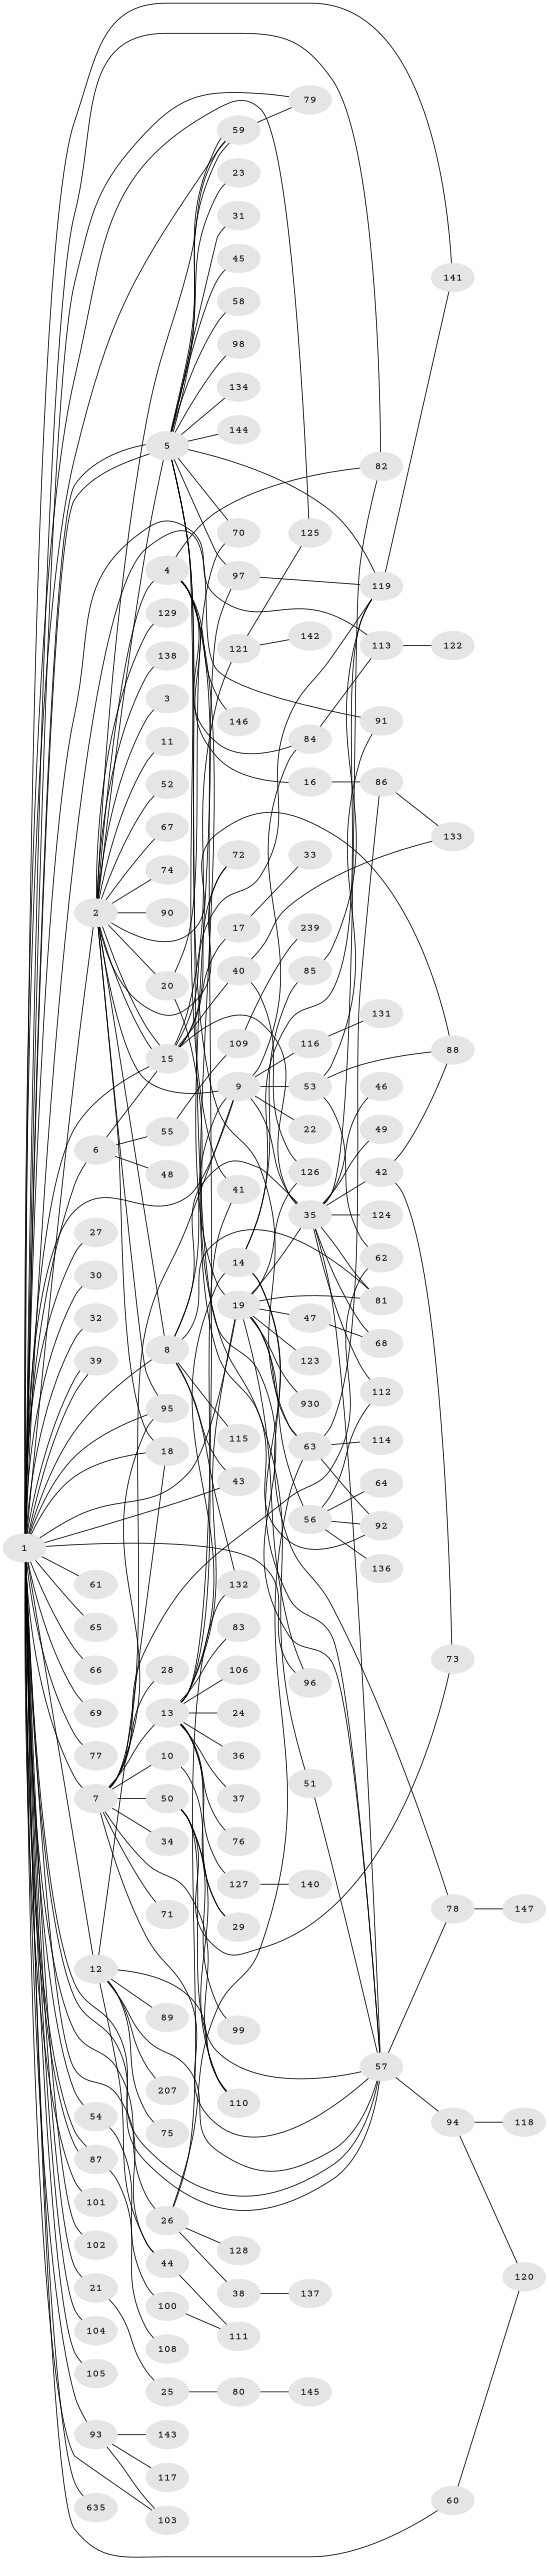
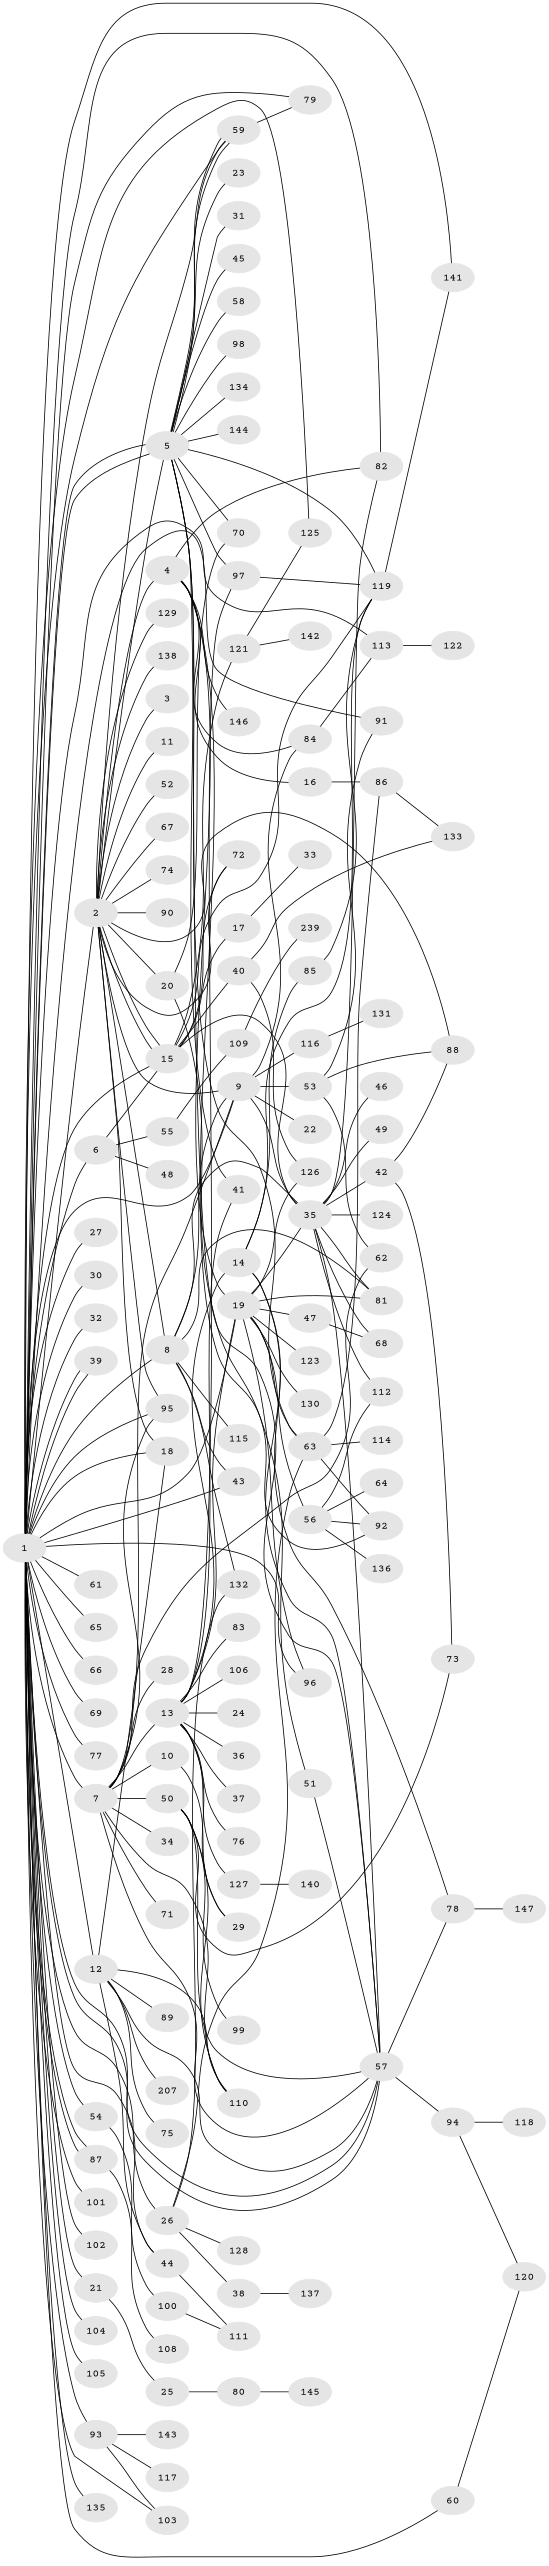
  graph {
    fontname="Courier Prime"
    rankdir=LR
    node [color=gray90 fontname="Courier Prime" style=filled]
    edge [fontname="Courier Prime"]
    1
    2
    5
    6
    7
    8
    9
    12
    15
    18
    19
    21
    26
    27
    30
    32
    39
    43
    44
    54
    57
    59
    60
    61
    65
    66
    69
    77
    79
    82
    87
    91
    93
    95
    96
    101
    102
    103
    104
    105
    113
    125
-   135 [label=635]
+   135
    141
    3
    4
    11
    20
    52
    67
    72
    74
    88
    90
    129
    138
    23
    31
    41
    45
    58
    63
    97
    98
    119
    134
    144
    70
    48
    55
    10
    13
    28
    34
    50
    62
    71
    110
    35
    81
    115
    132
    84
    22
    53
    116
    75
    89
    n89 [label=207]
    17
    40
    121
    47
    56
    123
    126
-   130 [label=930]
+   130
    25
    38
    128
    111
    100
    78
    94
    120
    108
    117
    143
    122
    16
    51
    146
    92
    86
    42
    46
    49
    68
    112
    124
    114
    109
    29
    14
    24
    36
    37
    76
    83
    106
    127
    73
    99
    131
    85
    140
    147
    33
    133
    142
    64
    136
    80
    145
    137
    n146 [label=239]
    118
    1 -- 2
    1 -- 5
    1 -- 5
    1 -- 6
    1 -- 7
    1 -- 8
    1 -- 9
    1 -- 12
    1 -- 15
    1 -- 18
    1 -- 19
    1 -- 21
    1 -- 26
    1 -- 27
    1 -- 30
    1 -- 32
    1 -- 39
    1 -- 39
    1 -- 43
    1 -- 44
    1 -- 54
    1 -- 57
    1 -- 57
    1 -- 59
    1 -- 60
    1 -- 61
    1 -- 65
    1 -- 66
    1 -- 69
    1 -- 77
    1 -- 79
    1 -- 82
    1 -- 87
    1 -- 87
    1 -- 91
    1 -- 93
    1 -- 95
    1 -- 96
    1 -- 101
    1 -- 102
    1 -- 103
    1 -- 104
    1 -- 105
    1 -- 113
    1 -- 125
    1 -- 135
    1 -- 141
    2 -- 5
    2 -- 8
    2 -- 9
    2 -- 15
    2 -- 15
    2 -- 18
    2 -- 59
    2 -- 95
    2 -- 3
    2 -- 4
    2 -- 11
    2 -- 20
    2 -- 52
    2 -- 67
    2 -- 72
    2 -- 74
    2 -- 88
    2 -- 90
    2 -- 129
    2 -- 138
    5 -- 57
    5 -- 59
    5 -- 59
    5 -- 23
    5 -- 31
    5 -- 41
    5 -- 45
    5 -- 58
    5 -- 63
    5 -- 97
    5 -- 98
    5 -- 119
    5 -- 134
    5 -- 144
    5 -- 70
    6 -- 15
    6 -- 48
    6 -- 55
    7 -- 9
    7 -- 57
    7 -- 95
    7 -- 10
    7 -- 13
    7 -- 28
    7 -- 34
    7 -- 50
    7 -- 62
    7 -- 71
    7 -- 110
    8 -- 9
    8 -- 43
    8 -- 35
    8 -- 81
    8 -- 115
    8 -- 132
    9 -- 35
    9 -- 84
    9 -- 22
    9 -- 53
    9 -- 116
    12 -- 18
    12 -- 44
    12 -- 57
    12 -- 110
    12 -- 75
    12 -- 89
    12 -- n89
    15 -- 72
    15 -- 119
    15 -- 35
    15 -- 17
    15 -- 40
    15 -- 121
    19 -- 96
    19 -- 63
    19 -- 35
    19 -- 81
    19 -- 47
    19 -- 56
    19 -- 123
    19 -- 126
    19 -- 130
    21 -- 25
    26 -- 63
    26 -- 132
    26 -- 38
    26 -- 128
    44 -- 111
    54 -- 100
    57 -- 78
    57 -- 94
    59 -- 79
    60 -- 120
    87 -- 108
    93 -- 103
    93 -- 117
    93 -- 143
    113 -- 122
    4 -- 19
    4 -- 82
    4 -- 84
    4 -- 16
    4 -- 51
    4 -- 146
    20 -- 70
    20 -- 92
    63 -- 92
    63 -- 86
    63 -- 114
    97 -- 119
    119 -- 141
    55 -- 109
    10 -- 29
    13 -- 19
    13 -- 41
    13 -- 97
    13 -- 29
    13 -- 14
    13 -- 24
    13 -- 36
    13 -- 37
    13 -- 76
    13 -- 83
    13 -- 106
    13 -- 127
    50 -- 57
    50 -- 110
    50 -- 73
    50 -- 99
    35 -- 57
    35 -- 82
    35 -- 81
    35 -- 42
    35 -- 46
    35 -- 49
    35 -- 68
    35 -- 112
    35 -- 124
    84 -- 113
    53 -- 91
    53 -- 88
    53 -- 62
    116 -- 131
    17 -- 33
    40 -- 126
    40 -- 133
    121 -- 125
    121 -- 142
    47 -- 68
    56 -- 92
    56 -- 112
    56 -- 64
    56 -- 136
    25 -- 80
    38 -- 137
    100 -- 111
    78 -- 147
    94 -- 120
    94 -- 118
    16 -- 86
    51 -- 57
    86 -- 133
    42 -- 88
    42 -- 73
    109 -- n146
    14 -- 57
    14 -- 119
    14 -- 78
    14 -- 85
    127 -- 140
    85 -- 119
    80 -- 145
  }
